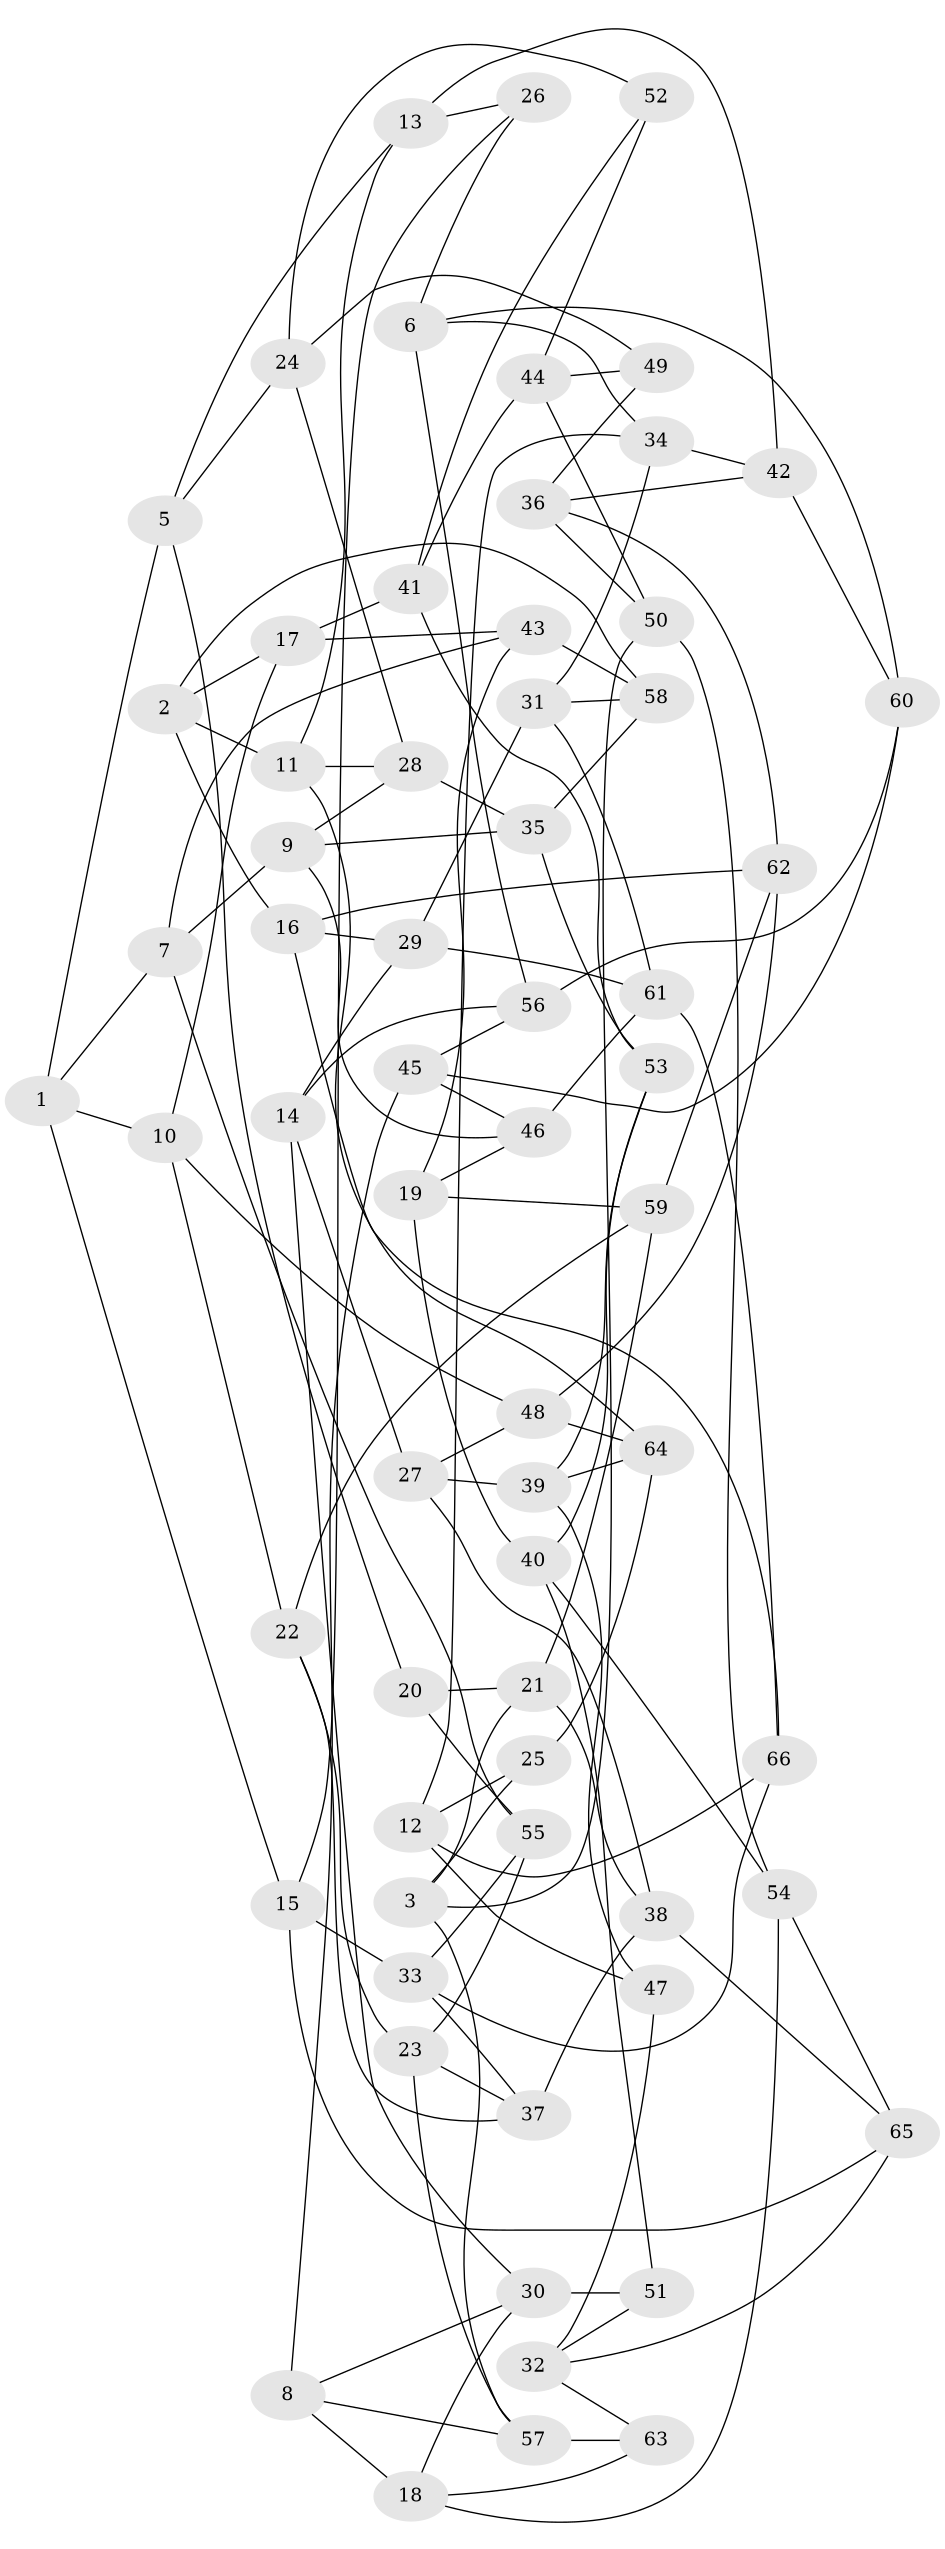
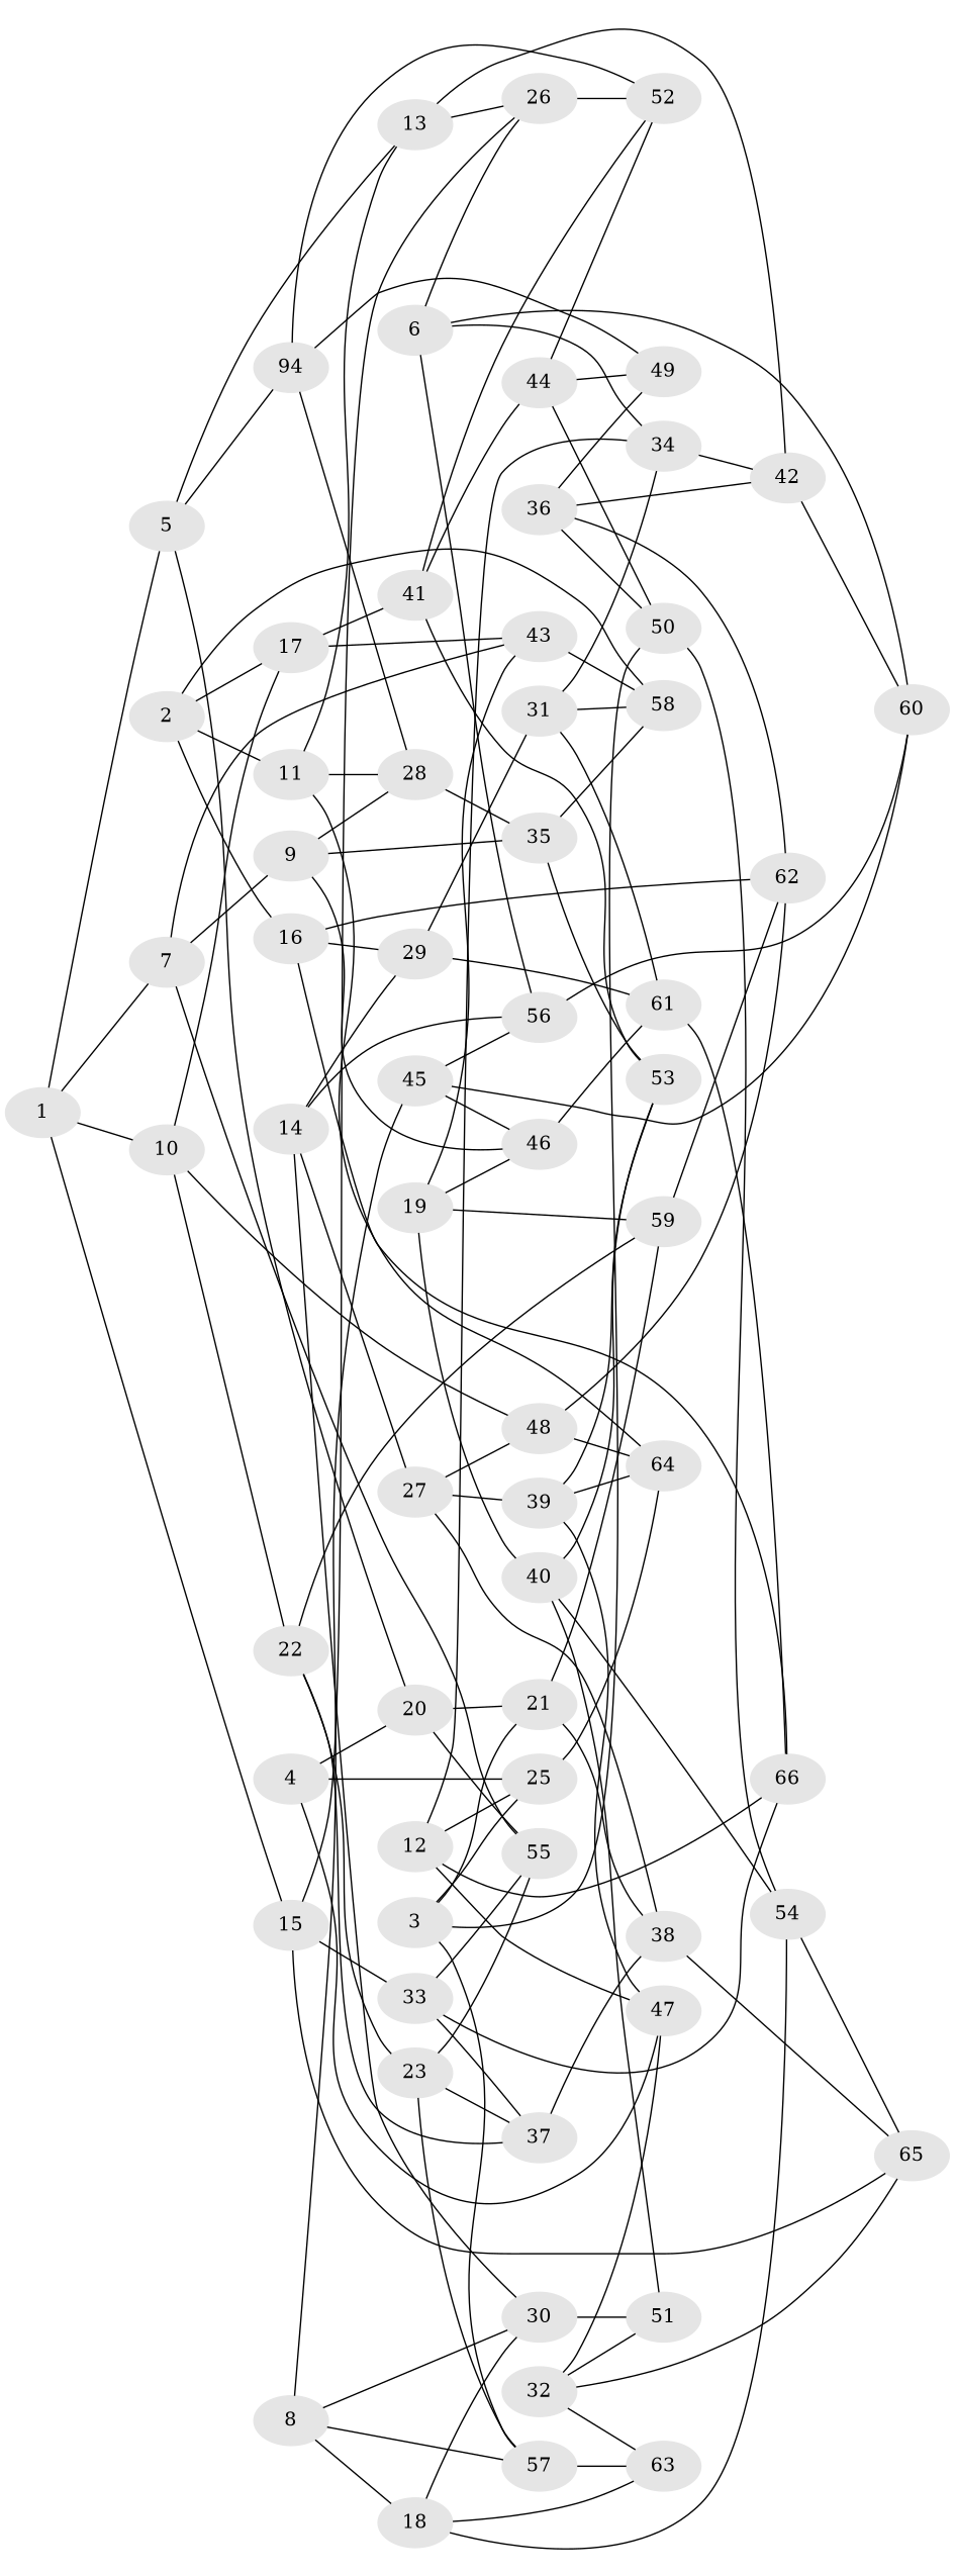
  graph {
    rankdir=LR
    node [color=gray90 style=filled]
    1
    5
    7
    10
    15
    20
    13
-   24
+   24 [label=94]
    9
    43
    55
    17
    22
    48
    26
    33
    65
    2
    11
    16
    58
    28
    64
    66
    29
    62
    41
    3
    21
    25
    50
    57
    59
    38
    54
    63
+   4
    47
    42
    49
    52
    6
    34
    56
    60
    35
    46
    8
    18
    30
    45
    51
    53
    61
    23
    37
    12
    14
    27
    39
    31
    44
    19
    40
    32
    36
    1 -- 5
    1 -- 7
    1 -- 10
    1 -- 15
    5 -- 20
    5 -- 13
    5 -- 24
    7 -- 9
    7 -- 43
    7 -- 55
    10 -- 17
    10 -- 22
    10 -- 48
    15 -- 26
    15 -- 33
    15 -- 65
    20 -- 55
    20 -- 21
    13 -- 26
    13 -- 42
    24 -- 28
    24 -- 49
    24 -- 52
    9 -- 28
    9 -- 35
    9 -- 46
    43 -- 58
    17 -- 43
    17 -- 41
    22 -- 59
    22 -- 23
    22 -- 37
    48 -- 64
    48 -- 62
+   26 -- 52
    33 -- 55
    33 -- 66
    33 -- 37
    2 -- 17
    2 -- 11
    2 -- 16
    2 -- 58
    11 -- 13
    11 -- 28
    11 -- 64
    16 -- 66
    16 -- 29
    16 -- 62
    28 -- 35
    29 -- 61
    29 -- 31
    41 -- 52
    41 -- 53
    41 -- 44
    3 -- 21
    3 -- 25
    3 -- 50
    3 -- 57
    21 -- 59
    21 -- 38
    25 -- 64
    50 -- 54
    57 -- 63
    59 -- 62
    38 -- 65
    54 -- 65
+   4 -- 20
+   4 -- 25
+   4 -- 47
    42 -- 60
    6 -- 26
    6 -- 34
    6 -- 56
    6 -- 60
    34 -- 42
    56 -- 60
    35 -- 58
    35 -- 53
    46 -- 61
    8 -- 57
    8 -- 18
    8 -- 30
    8 -- 45
    18 -- 54
    18 -- 63
    18 -- 30
    30 -- 51
    45 -- 56
    45 -- 60
    45 -- 46
    61 -- 66
    23 -- 55
    23 -- 57
    23 -- 37
    37 -- 38
    12 -- 66
    12 -- 25
    12 -- 47
    12 -- 34
    14 -- 29
    14 -- 56
    14 -- 30
    14 -- 27
    27 -- 48
    27 -- 38
    27 -- 39
    39 -- 64
    39 -- 47
    39 -- 53
    31 -- 58
    31 -- 34
    31 -- 61
    44 -- 50
    44 -- 49
    44 -- 52
    19 -- 43
    19 -- 59
    19 -- 46
    19 -- 40
    40 -- 54
    40 -- 51
    40 -- 53
    32 -- 65
    32 -- 63
    32 -- 47
    32 -- 51
    36 -- 62
    36 -- 50
    36 -- 42
    36 -- 49
  }
